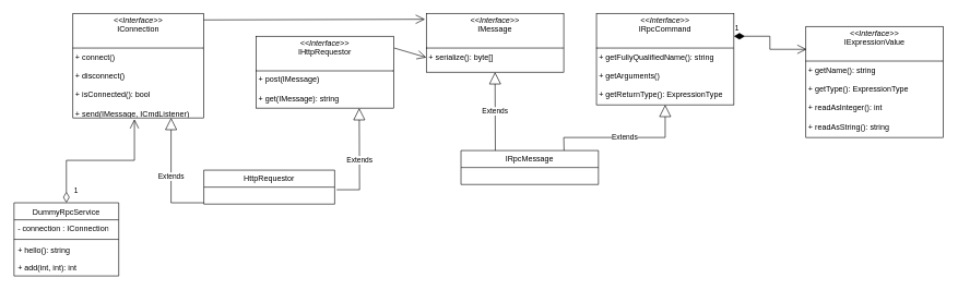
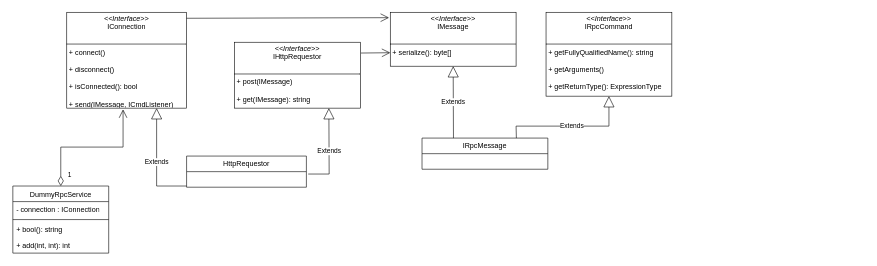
  <mxCell id="0" />
  <mxCell id="1" parent="0" />
  <mxCell id="2" value="&lt;p style=&quot;margin:0px;margin-top:4px;text-align:center;&quot;&gt;&lt;i&gt;&amp;lt;&amp;lt;Interface&amp;gt;&amp;gt;&lt;/i&gt;&lt;br&gt;IRpcCommand&lt;/p&gt;&lt;p style=&quot;margin:0px;margin-left:4px;&quot;&gt;&lt;br&gt;&lt;/p&gt;&lt;hr size=&quot;1&quot; style=&quot;border-style:solid;&quot;&gt;&lt;p style=&quot;margin:0px;margin-left:4px;&quot;&gt;+ getFullyQualifiedName(): string&lt;br&gt;&lt;br&gt;&lt;/p&gt;&lt;p style=&quot;margin:0px;margin-left:4px;&quot;&gt;+ getArguments()&lt;br&gt;&lt;/p&gt;&lt;p style=&quot;margin:0px;margin-left:4px;&quot;&gt;&lt;br&gt;&lt;/p&gt;&lt;p style=&quot;margin:0px;margin-left:4px;&quot;&gt;+ getReturnType(): ExpressionType&lt;br&gt;&lt;/p&gt;" style="verticalAlign=top;align=left;overflow=fill;html=1;whiteSpace=wrap;" parent="1" vertex="1"><mxGeometry x="910" y="20" width="210" height="140" as="geometry" /></mxCell>
- <mxCell id="3" value="&lt;p style=&quot;margin:0px;margin-top:4px;text-align:center;&quot;&gt;&lt;i&gt;&amp;lt;&amp;lt;Interface&amp;gt;&amp;gt;&lt;/i&gt;&lt;br&gt;IExpressionValue&lt;br&gt;&lt;/p&gt;&lt;p style=&quot;margin:0px;margin-left:4px;&quot;&gt;&lt;br&gt;&lt;/p&gt;&lt;hr size=&quot;1&quot; style=&quot;border-style:solid;&quot;&gt;&lt;p style=&quot;margin:0px;margin-left:4px;&quot;&gt;+ getName(): string&lt;br&gt;&lt;br&gt;&lt;/p&gt;&lt;p style=&quot;margin:0px;margin-left:4px;&quot;&gt;+ getType(): ExpressionType&lt;br&gt;&lt;/p&gt;&lt;p style=&quot;margin:0px;margin-left:4px;&quot;&gt;&lt;br&gt;&lt;/p&gt;&lt;p style=&quot;margin:0px;margin-left:4px;&quot;&gt;+ readAsInteger(): int&lt;br&gt;&lt;/p&gt;&lt;p style=&quot;margin:0px;margin-left:4px;&quot;&gt;&lt;br&gt;&lt;/p&gt;&lt;p style=&quot;margin:0px;margin-left:4px;&quot;&gt;+ readAsString(): string&lt;br&gt;&lt;/p&gt;" style="verticalAlign=top;align=left;overflow=fill;html=1;whiteSpace=wrap;" parent="1" vertex="1"><mxGeometry x="1230" y="40" width="210" height="170" as="geometry" /></mxCell>
  <mxCell id="4" value="&lt;p style=&quot;margin:0px;margin-top:4px;text-align:center;&quot;&gt;&lt;i&gt;&amp;lt;&amp;lt;Interface&amp;gt;&amp;gt;&lt;/i&gt;&lt;br&gt;IMessage&lt;/p&gt;&lt;p style=&quot;margin:0px;margin-left:4px;&quot;&gt;&lt;br&gt;&lt;/p&gt;&lt;hr size=&quot;1&quot; style=&quot;border-style:solid;&quot;&gt;&lt;p style=&quot;margin:0px;margin-left:4px;&quot;&gt;+ serialize(): byte[]&amp;nbsp;&lt;br&gt;&lt;/p&gt;" style="verticalAlign=top;align=left;overflow=fill;html=1;whiteSpace=wrap;" parent="1" vertex="1"><mxGeometry x="650" y="20" width="210" height="90" as="geometry" /></mxCell>
  <mxCell id="5" value="&lt;p style=&quot;margin:0px;margin-top:4px;text-align:center;&quot;&gt;&lt;i&gt;&amp;lt;&amp;lt;Interface&amp;gt;&amp;gt;&lt;/i&gt;&lt;br&gt;IConnection&lt;/p&gt;&lt;p style=&quot;margin:0px;margin-left:4px;&quot;&gt;&lt;br&gt;&lt;/p&gt;&lt;hr size=&quot;1&quot; style=&quot;border-style:solid;&quot;&gt;&lt;p style=&quot;margin:0px;margin-left:4px;&quot;&gt;+ connect()&lt;br&gt;&lt;br&gt;&lt;/p&gt;&lt;p style=&quot;margin:0px;margin-left:4px;&quot;&gt;+ disconnect()&lt;br&gt;&lt;/p&gt;&lt;p style=&quot;margin:0px;margin-left:4px;&quot;&gt;&lt;br&gt;&lt;/p&gt;&lt;p style=&quot;margin:0px;margin-left:4px;&quot;&gt;+ isConnected(): bool&lt;/p&gt;&lt;p style=&quot;margin:0px;margin-left:4px;&quot;&gt;&lt;br&gt;&lt;/p&gt;&lt;p style=&quot;margin:0px;margin-left:4px;&quot;&gt;+ send(IMessage, ICmdListener)&lt;br&gt;&lt;/p&gt;" style="verticalAlign=top;align=left;overflow=fill;html=1;whiteSpace=wrap;" parent="1" vertex="1"><mxGeometry x="110" y="20" width="200" height="160" as="geometry" /></mxCell>
- <mxCell id="6" value="&lt;p style=&quot;margin:0px;margin-top:4px;text-align:center;&quot;&gt;&lt;i&gt;&amp;lt;&amp;lt;Interface&amp;gt;&amp;gt;&lt;/i&gt;&lt;br&gt;IHttpRequestor&lt;/p&gt;&lt;p style=&quot;margin:0px;margin-left:4px;&quot;&gt;&lt;br&gt;&lt;/p&gt;&lt;hr size=&quot;1&quot; style=&quot;border-style:solid;&quot;&gt;&lt;p style=&quot;margin:0px;margin-left:4px;&quot;&gt;+ post(IMessage)&lt;br&gt;&lt;br&gt;&lt;/p&gt;&lt;p style=&quot;margin:0px;margin-left:4px;&quot;&gt;+ get(IMessage): string&lt;/p&gt;" style="verticalAlign=top;align=left;overflow=fill;html=1;whiteSpace=wrap;" parent="1" vertex="1"><mxGeometry x="390" y="55" width="210" height="110" as="geometry" /></mxCell>
+ <mxCell id="6" value="&lt;p style=&quot;margin:0px;margin-top:4px;text-align:center;&quot;&gt;&lt;i&gt;&amp;lt;&amp;lt;Interface&amp;gt;&amp;gt;&lt;/i&gt;&lt;br&gt;IHttpRequestor&lt;/p&gt;&lt;p style=&quot;margin:0px;margin-left:4px;&quot;&gt;&lt;br&gt;&lt;/p&gt;&lt;hr size=&quot;1&quot; style=&quot;border-style:solid;&quot;&gt;&lt;p style=&quot;margin:0px;margin-left:4px;&quot;&gt;+ post(IMessage)&lt;br&gt;&lt;br&gt;&lt;/p&gt;&lt;p style=&quot;margin:0px;margin-left:4px;&quot;&gt;+ get(IMessage): string&lt;/p&gt;" style="verticalAlign=top;align=left;overflow=fill;html=1;whiteSpace=wrap;" parent="1" vertex="1"><mxGeometry x="390" y="70" width="210" height="110" as="geometry" /></mxCell>
  <mxCell id="7" value="HttpRequestor" style="swimlane;fontStyle=0;childLayout=stackLayout;horizontal=1;startSize=26;fillColor=none;horizontalStack=0;resizeParent=1;resizeParentMax=0;resizeLast=0;collapsible=1;marginBottom=0;whiteSpace=wrap;html=1;" parent="1" vertex="1"><mxGeometry x="310" y="260" width="200" height="52" as="geometry" /></mxCell>
  <mxCell id="8" value="IRpcMessage" style="swimlane;fontStyle=0;childLayout=stackLayout;horizontal=1;startSize=26;fillColor=none;horizontalStack=0;resizeParent=1;resizeParentMax=0;resizeLast=0;collapsible=1;marginBottom=0;whiteSpace=wrap;html=1;" parent="1" vertex="1"><mxGeometry x="703" y="230" width="210" height="52" as="geometry" /></mxCell>
  <mxCell id="9" value="Extends" style="endArrow=block;endSize=16;endFill=0;html=1;rounded=0;entryX=0.5;entryY=1;entryDx=0;entryDy=0;exitX=0.25;exitY=0;exitDx=0;exitDy=0;" parent="1" source="8" target="4" edge="1"><mxGeometry width="160" relative="1" as="geometry"><mxPoint x="860" y="240" as="sourcePoint" /><mxPoint x="1020" y="240" as="targetPoint" /><Array as="points" /></mxGeometry></mxCell>
  <mxCell id="10" value="Extends" style="endArrow=block;endSize=16;endFill=0;html=1;rounded=0;exitX=0.75;exitY=0;exitDx=0;exitDy=0;entryX=0.5;entryY=1;entryDx=0;entryDy=0;" parent="1" source="8" target="2" edge="1"><mxGeometry width="160" relative="1" as="geometry"><mxPoint x="1140" y="220" as="sourcePoint" /><mxPoint x="1300" y="220" as="targetPoint" /><Array as="points"><mxPoint x="860" y="210" /><mxPoint x="1015" y="210" /></Array></mxGeometry></mxCell>
  <mxCell id="11" value="Extends" style="endArrow=block;endSize=16;endFill=0;html=1;rounded=0;entryX=0.75;entryY=1;entryDx=0;entryDy=0;exitX=1.015;exitY=0.154;exitDx=0;exitDy=0;exitPerimeter=0;" parent="1" target="6" edge="1"><mxGeometry width="160" relative="1" as="geometry"><mxPoint x="513" y="290.004" as="sourcePoint" /><mxPoint x="505" y="130" as="targetPoint" /><Array as="points"><mxPoint x="548" y="290" /></Array></mxGeometry></mxCell>
  <mxCell id="12" value="Extends" style="endArrow=block;endSize=16;endFill=0;html=1;rounded=0;entryX=0.75;entryY=1;entryDx=0;entryDy=0;" parent="1" target="5" edge="1"><mxGeometry width="160" relative="1" as="geometry"><mxPoint x="310" y="310" as="sourcePoint" /><mxPoint x="220" y="191" as="targetPoint" /><Array as="points"><mxPoint x="260" y="310" /></Array></mxGeometry></mxCell>
- <mxCell id="13" value="1" style="endArrow=open;html=1;endSize=12;startArrow=diamondThin;startSize=14;startFill=1;edgeStyle=orthogonalEdgeStyle;align=left;verticalAlign=bottom;rounded=0;exitX=1;exitY=0.25;exitDx=0;exitDy=0;entryX=0.005;entryY=0.206;entryDx=0;entryDy=0;entryPerimeter=0;" parent="1" source="2" target="3" edge="1"><mxGeometry x="-1" y="3" relative="1" as="geometry"><mxPoint x="1290" y="290" as="sourcePoint" /><mxPoint x="1450" y="290" as="targetPoint" /><mxPoint as="offset" /></mxGeometry></mxCell>
  <mxCell id="14" value="" style="endArrow=open;endFill=1;endSize=12;html=1;rounded=0;entryX=-0.01;entryY=0.1;entryDx=0;entryDy=0;entryPerimeter=0;" parent="1" target="4" edge="1"><mxGeometry width="160" relative="1" as="geometry"><mxPoint x="310" y="30" as="sourcePoint" /><mxPoint x="640" y="30" as="targetPoint" /></mxGeometry></mxCell>
  <mxCell id="15" value="" style="endArrow=open;endFill=1;endSize=12;html=1;rounded=0;exitX=1.005;exitY=0.164;exitDx=0;exitDy=0;exitPerimeter=0;entryX=0;entryY=0.75;entryDx=0;entryDy=0;" parent="1" source="6" target="4" edge="1"><mxGeometry width="160" relative="1" as="geometry"><mxPoint x="560" y="230" as="sourcePoint" /><mxPoint x="720" y="230" as="targetPoint" /></mxGeometry></mxCell>
  <mxCell id="16" value="&lt;span style=&quot;font-weight: normal;&quot;&gt;DummyRpcService&lt;/span&gt;" style="swimlane;fontStyle=1;align=center;verticalAlign=top;childLayout=stackLayout;horizontal=1;startSize=26;horizontalStack=0;resizeParent=1;resizeParentMax=0;resizeLast=0;collapsible=1;marginBottom=0;whiteSpace=wrap;html=1;" parent="1" vertex="1"><mxGeometry x="20" y="310" width="160" height="112" as="geometry" /></mxCell>
  <mxCell id="17" value="- connection : IConnection" style="text;strokeColor=none;fillColor=none;align=left;verticalAlign=top;spacingLeft=4;spacingRight=4;overflow=hidden;rotatable=0;points=[[0,0.5],[1,0.5]];portConstraint=eastwest;whiteSpace=wrap;html=1;" parent="16" vertex="1"><mxGeometry y="26" width="160" height="26" as="geometry" /></mxCell>
  <mxCell id="18" value="" style="line;strokeWidth=1;fillColor=none;align=left;verticalAlign=middle;spacingTop=-1;spacingLeft=3;spacingRight=3;rotatable=0;labelPosition=right;points=[];portConstraint=eastwest;strokeColor=inherit;" parent="16" vertex="1"><mxGeometry y="52" width="160" height="8" as="geometry" /></mxCell>
- <mxCell id="19" value="+ hello(): string" style="text;strokeColor=none;fillColor=none;align=left;verticalAlign=top;spacingLeft=4;spacingRight=4;overflow=hidden;rotatable=0;points=[[0,0.5],[1,0.5]];portConstraint=eastwest;whiteSpace=wrap;html=1;" parent="16" vertex="1"><mxGeometry y="60" width="160" height="26" as="geometry" /></mxCell>
+ <mxCell id="19" value="+ bool(): string" style="text;strokeColor=none;fillColor=none;align=left;verticalAlign=top;spacingLeft=4;spacingRight=4;overflow=hidden;rotatable=0;points=[[0,0.5],[1,0.5]];portConstraint=eastwest;whiteSpace=wrap;html=1;" parent="16" vertex="1"><mxGeometry y="60" width="160" height="26" as="geometry" /></mxCell>
  <mxCell id="20" value="+ add(int, int): int" style="text;strokeColor=none;fillColor=none;align=left;verticalAlign=top;spacingLeft=4;spacingRight=4;overflow=hidden;rotatable=0;points=[[0,0.5],[1,0.5]];portConstraint=eastwest;whiteSpace=wrap;html=1;" parent="16" vertex="1"><mxGeometry y="86" width="160" height="26" as="geometry" /></mxCell>
  <mxCell id="21" value="1" style="endArrow=open;html=1;endSize=12;startArrow=diamondThin;startSize=14;startFill=0;edgeStyle=orthogonalEdgeStyle;align=left;verticalAlign=bottom;rounded=0;exitX=0.5;exitY=0;exitDx=0;exitDy=0;entryX=0.47;entryY=1.013;entryDx=0;entryDy=0;entryPerimeter=0;" parent="1" source="16" target="5" edge="1"><mxGeometry x="-0.914" y="-10" relative="1" as="geometry"><mxPoint x="50" y="260" as="sourcePoint" /><mxPoint x="210" y="260" as="targetPoint" /><mxPoint as="offset" /></mxGeometry></mxCell>
